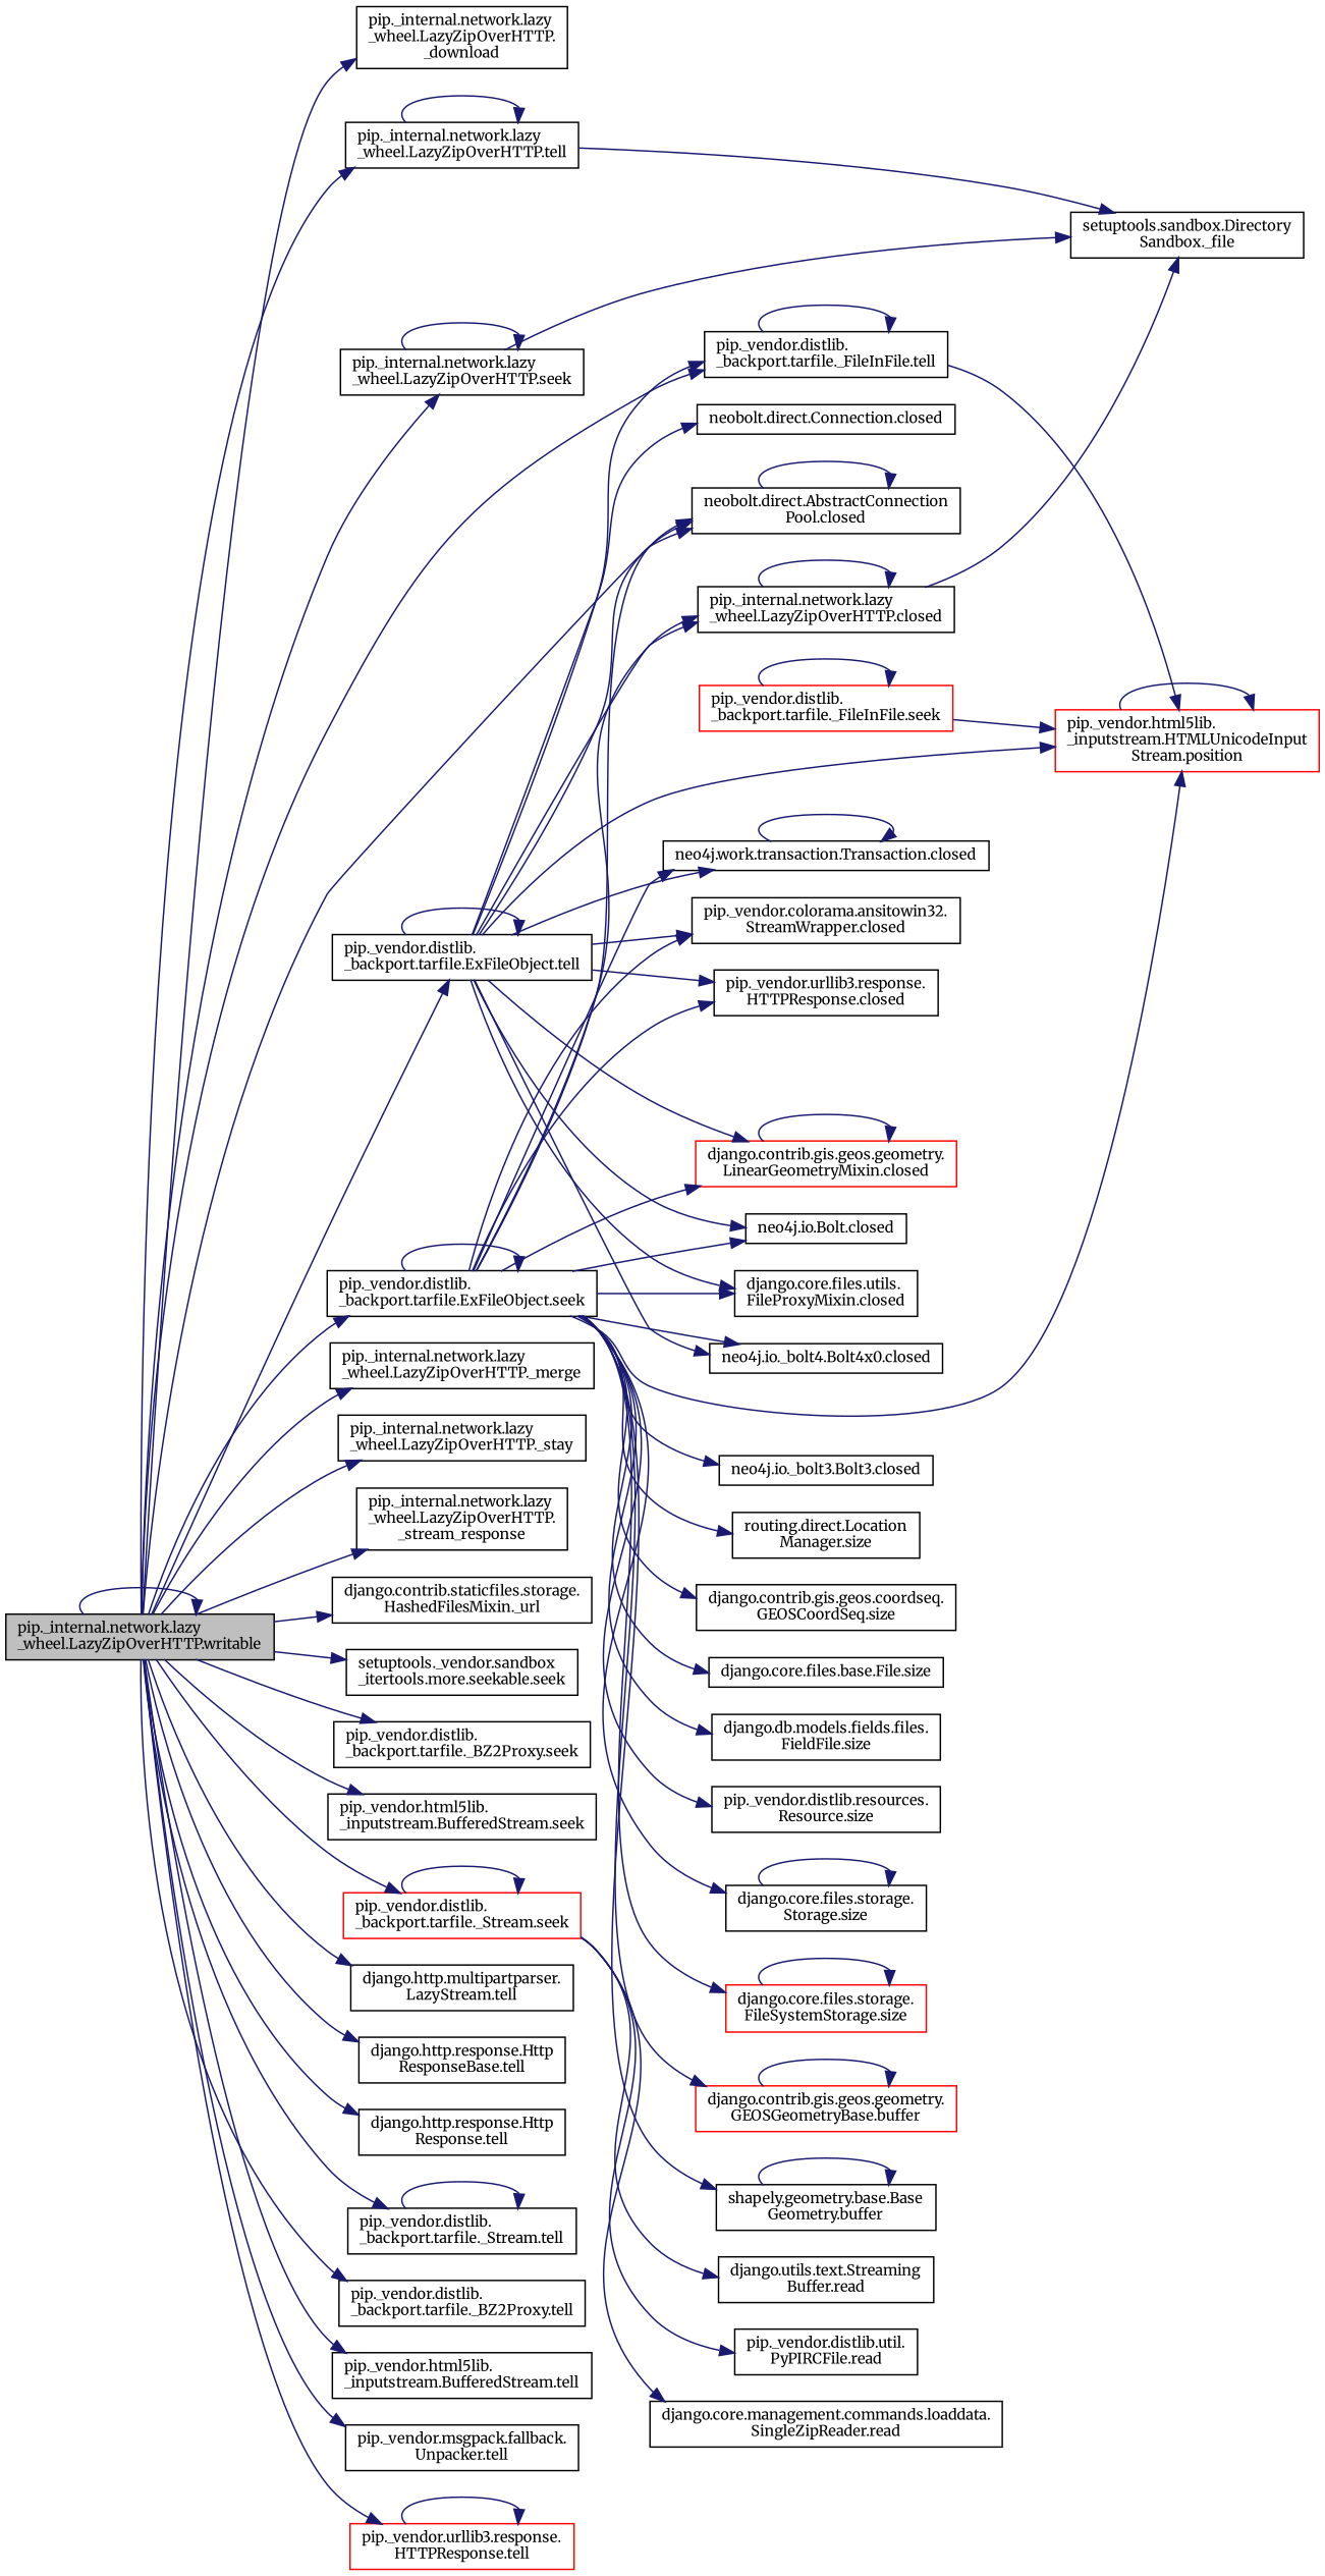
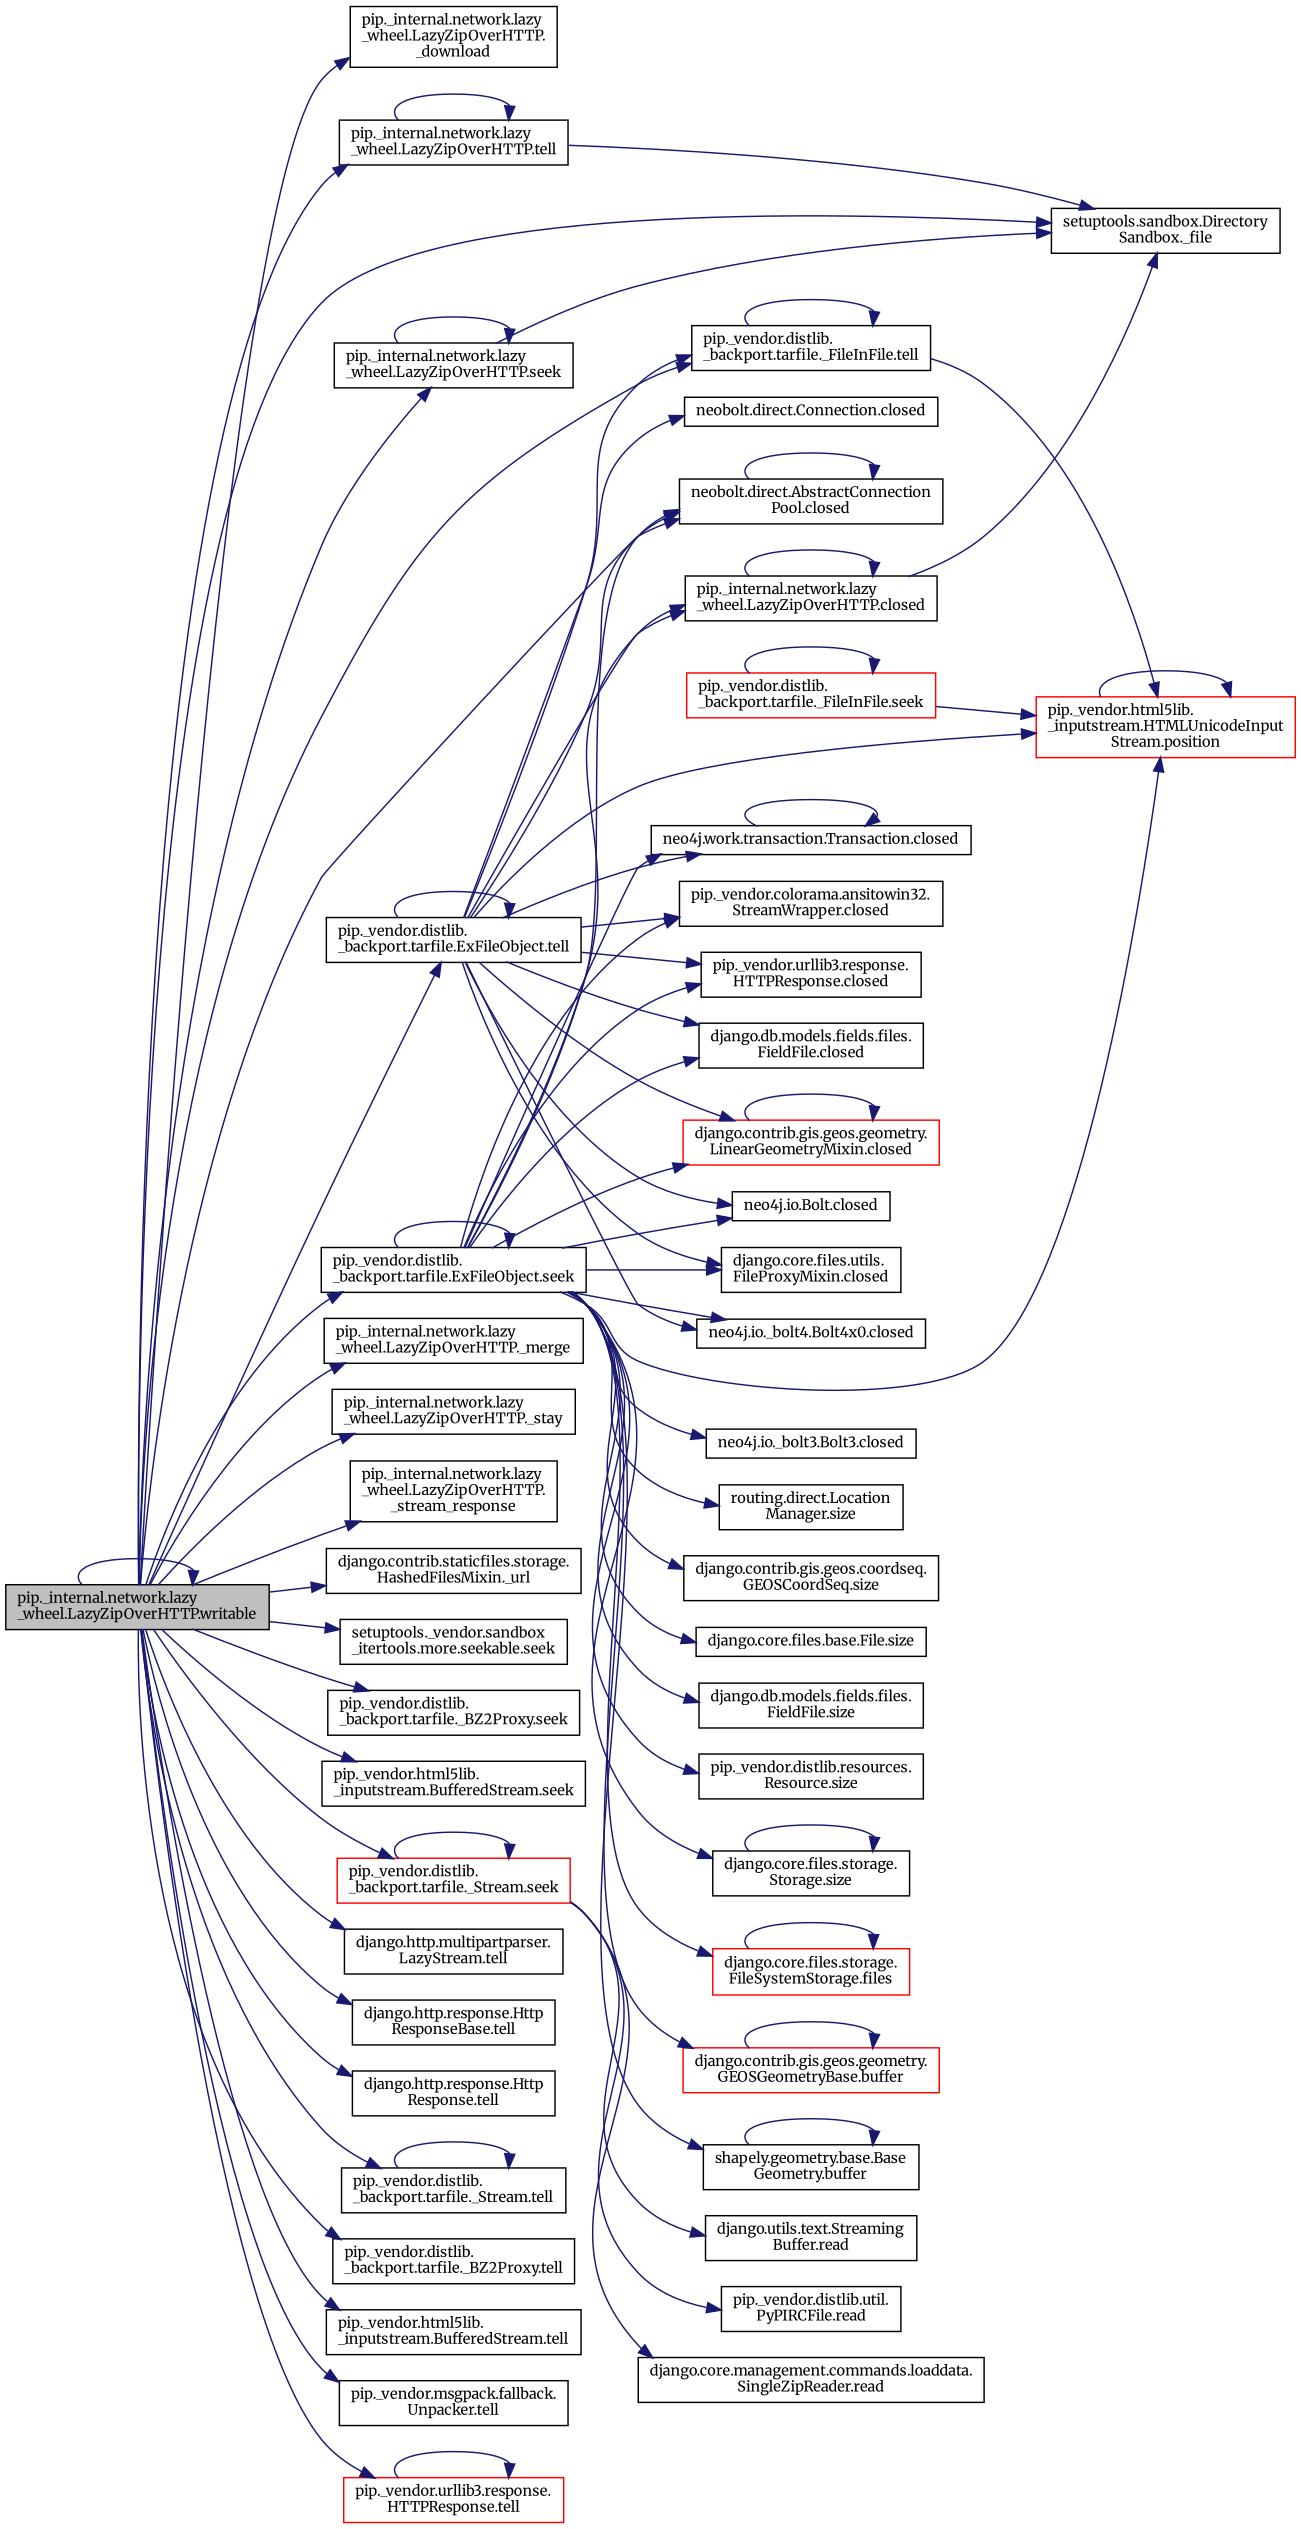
  digraph {
    fontname=Merriweather
    rankdir=LR
    node [color=black fillcolor=white fontname=Merriweather fontsize=10 shape=record style=filled]
    edge [color=midnightblue fontname=Merriweather fontsize=10 labelfontname=Helvetica labelfontsize=10 style=solid]
    n1 [fillcolor=grey75 fontcolor=black height=0.2 label="pip._internal.network.lazy\l_wheel.LazyZipOverHTTP.writable" width=0.4]
    n2 [height=0.2 label="pip._internal.network.lazy\l_wheel.LazyZipOverHTTP.\l_download" width=0.4]
    n3 [height=0.2 label="setuptools.sandbox.Directory\lSandbox._file" width=0.4]
    n4 [height=0.2 label="pip._internal.network.lazy\l_wheel.LazyZipOverHTTP._merge" width=0.4]
    n5 [height=0.2 label="pip._internal.network.lazy\l_wheel.LazyZipOverHTTP._stay" width=0.4]
    n6 [height=0.2 label="pip._internal.network.lazy\l_wheel.LazyZipOverHTTP.\l_stream_response" width=0.4]
    n7 [height=0.2 label="django.contrib.staticfiles.storage.\lHashedFilesMixin._url" width=0.4]
    n8 [height=0.2 label="setuptools._vendor.sandbox\l_itertools.more.seekable.seek" width=0.4]
    n9 [height=0.2 label="pip._internal.network.lazy\l_wheel.LazyZipOverHTTP.seek" width=0.4]
    n10 [height=0.2 label="pip._vendor.distlib.\l_backport.tarfile._BZ2Proxy.seek" width=0.4]
    n11 [height=0.2 label="pip._vendor.html5lib.\l_inputstream.BufferedStream.seek" width=0.4]
    n12 [height=0.2 label="pip._vendor.distlib.\l_backport.tarfile.ExFileObject.seek" width=0.4]
    n13 [color=red height=0.2 label="pip._vendor.distlib.\l_backport.tarfile._Stream.seek" width=0.4]
    n14 [height=0.2 label="django.http.multipartparser.\lLazyStream.tell" width=0.4]
    n15 [height=0.2 label="django.http.response.Http\lResponseBase.tell" width=0.4]
    n16 [height=0.2 label="django.http.response.Http\lResponse.tell" width=0.4]
    n17 [height=0.2 label="pip._internal.network.lazy\l_wheel.LazyZipOverHTTP.tell" width=0.4]
    n18 [height=0.2 label="pip._vendor.distlib.\l_backport.tarfile._Stream.tell" width=0.4]
    n19 [height=0.2 label="pip._vendor.distlib.\l_backport.tarfile._BZ2Proxy.tell" width=0.4]
    n20 [height=0.2 label="pip._vendor.distlib.\l_backport.tarfile._FileInFile.tell" width=0.4]
    n21 [height=0.2 label="pip._vendor.distlib.\l_backport.tarfile.ExFileObject.tell" width=0.4]
    n22 [height=0.2 label="pip._vendor.html5lib.\l_inputstream.BufferedStream.tell" width=0.4]
    n23 [height=0.2 label="pip._vendor.msgpack.fallback.\lUnpacker.tell" width=0.4]
    n24 [color=red height=0.2 label="pip._vendor.urllib3.response.\lHTTPResponse.tell" width=0.4]
    n25 [height=0.2 label="neobolt.direct.AbstractConnection\lPool.closed" width=0.4]
    n26 [color=red height=0.2 label="django.contrib.gis.geos.geometry.\lGEOSGeometryBase.buffer" width=0.4]
    n27 [height=0.2 label="shapely.geometry.base.Base\lGeometry.buffer" width=0.4]
    n28 [color=red height=0.2 label="django.contrib.gis.geos.geometry.\lLinearGeometryMixin.closed" width=0.4]
    n29 [height=0.2 label="django.core.files.utils.\lFileProxyMixin.closed" width=0.4]
+   n30 [height=0.2 label="django.db.models.fields.files.\lFieldFile.closed" width=0.4]
    n31 [height=0.2 label="neo4j.io.Bolt.closed" width=0.4]
    n32 [height=0.2 label="neo4j.io._bolt3.Bolt3.closed" width=0.4]
    n33 [height=0.2 label="neo4j.io._bolt4.Bolt4x0.closed" width=0.4]
    n34 [height=0.2 label="neo4j.work.transaction.Transaction.closed" width=0.4]
    n35 [height=0.2 label="pip._internal.network.lazy\l_wheel.LazyZipOverHTTP.closed" width=0.4]
    n36 [height=0.2 label="pip._vendor.colorama.ansitowin32.\lStreamWrapper.closed" width=0.4]
    n37 [height=0.2 label="pip._vendor.urllib3.response.\lHTTPResponse.closed" width=0.4]
    n38 [color=red height=0.2 label="pip._vendor.html5lib.\l_inputstream.HTMLUnicodeInput\lStream.position" width=0.4]
    n39 [height=0.2 label="routing.direct.Location\lManager.size" width=0.4]
    n40 [height=0.2 label="django.contrib.gis.geos.coordseq.\lGEOSCoordSeq.size" width=0.4]
    n41 [height=0.2 label="django.core.files.base.File.size" width=0.4]
    n42 [height=0.2 label="django.db.models.fields.files.\lFieldFile.size" width=0.4]
    n43 [height=0.2 label="pip._vendor.distlib.resources.\lResource.size" width=0.4]
    n44 [height=0.2 label="django.core.files.storage.\lStorage.size" width=0.4]
-   n45 [color=red height=0.2 label="django.core.files.storage.\lFileSystemStorage.size" width=0.4]
+   n45 [color=red height=0.2 label="django.core.files.storage.\lFileSystemStorage.files" width=0.4]
    n46 [height=0.2 label="django.core.management.commands.loaddata.\lSingleZipReader.read" width=0.4]
    n47 [height=0.2 label="django.utils.text.Streaming\lBuffer.read" width=0.4]
    n48 [height=0.2 label="pip._vendor.distlib.util.\lPyPIRCFile.read" width=0.4]
    n49 [color=red height=0.2 label="pip._vendor.distlib.\l_backport.tarfile._FileInFile.seek" width=0.4]
    n50 [height=0.2 label="neobolt.direct.Connection.closed" width=0.4]
    n1 -> n1
    n1 -> n2
+   n1 -> n3
    n1 -> n4
    n1 -> n5
    n1 -> n6
    n1 -> n7
    n1 -> n8
    n1 -> n9
    n1 -> n10
    n1 -> n11
    n1 -> n12
    n1 -> n13
    n1 -> n14
    n1 -> n15
    n1 -> n16
    n1 -> n17
    n1 -> n18
    n1 -> n19
    n1 -> n20
    n1 -> n21
    n1 -> n22
    n1 -> n23
    n1 -> n24
    n1 -> n25
    n9 -> n3
    n9 -> n9
    n12 -> n12
    n12 -> n25
    n12 -> n26
    n12 -> n27
    n12 -> n28
    n12 -> n29
+   n12 -> n30
    n12 -> n31
    n12 -> n32
    n12 -> n33
    n12 -> n34
    n12 -> n35
    n12 -> n36
    n12 -> n37
    n12 -> n38
    n12 -> n39
    n12 -> n40
    n12 -> n41
    n12 -> n42
    n12 -> n43
    n12 -> n44
    n12 -> n45
    n13 -> n13
    n13 -> n46
    n13 -> n47
    n13 -> n48
    n17 -> n3
    n17 -> n17
    n18 -> n18
    n20 -> n20
    n20 -> n38
    n21 -> n20
    n21 -> n21
    n21 -> n25
    n21 -> n28
    n21 -> n29
+   n21 -> n30
    n21 -> n31
    n21 -> n33
    n21 -> n34
    n21 -> n35
    n21 -> n36
    n21 -> n37
    n21 -> n38
    n21 -> n50
    n24 -> n24
    n25 -> n25
    n26 -> n26
    n27 -> n27
    n28 -> n28
    n34 -> n34
    n35 -> n3
    n35 -> n35
    n38 -> n38
    n44 -> n44
    n45 -> n45
    n49 -> n38
    n49 -> n49
  }
